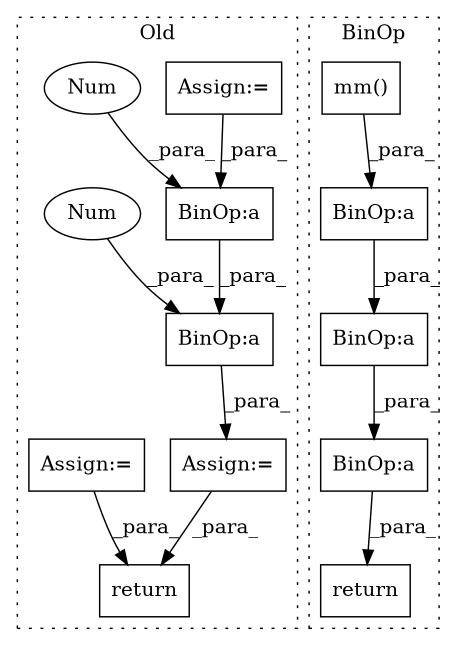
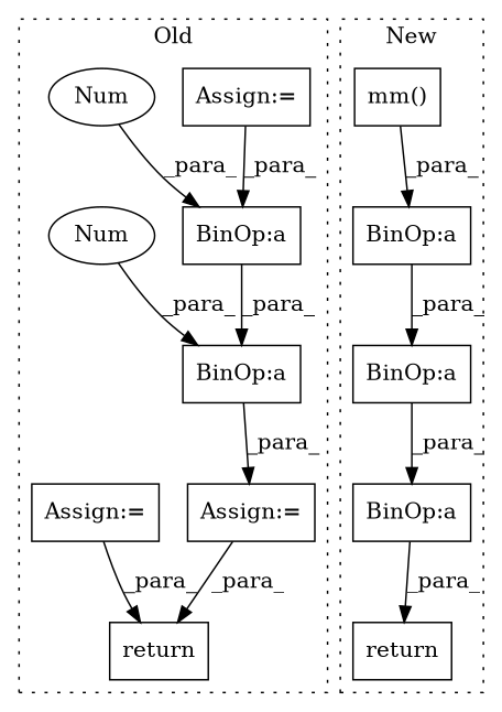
  digraph {
    node [a=82 l=3 shape=box]
    n1 [a=93 l=7 label=return s=11580]
    n2 [a=68 label="Assign:=" s=11510]
    n3 [a=68 label="Assign:=" s=11261]
    n4 [label="BinOp:a" s=11521]
    n5 [a=76 l=1 label=Num s=11524 shape=ellipse]
    n6 [label="BinOp:a" s=11516]
    n7 [a=76 label=Num s=11513 shape=ellipse]
    n8 [a=68 label="Assign:=" s=11384]
    n9 [a=75 l="17,1" label="mm()" s="12311,12337"]
    n10 [label="BinOp:a" s=12370]
    n11 [a=93 l=7 label=return s=12418]
    n12 [label="BinOp:a" s=12275]
    n13 [label="BinOp:a" s=12308]
    subgraph cluster_1 {
      label=Old
      style=dotted
      n1
      n2
      n3
      n4
      n5
      n6
      n7
      n8
    }
    subgraph cluster_2 {
-     label=BinOp
+     label=New
      style=dotted
      n9
      n10
      n11
      n12
      n13
    }
    n2 -> n1 [label=_para_]
    n3 -> n4 [label=_para_]
    n4 -> n6 [label=_para_]
    n5 -> n4 [label=_para_]
    n6 -> n2 [label=_para_]
    n7 -> n6 [label=_para_]
    n8 -> n1 [label=_para_]
    n9 -> n13 [label=_para_]
    n10 -> n11 [label=_para_]
    n12 -> n10 [label=_para_]
    n13 -> n12 [label=_para_]
  }
